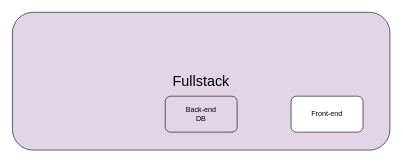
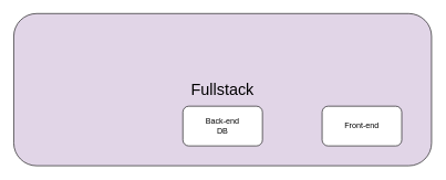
  <mxCell id="0" />
  <mxCell id="1" parent="0" />
  <mxCell id="2" value="&lt;font style=&quot;font-size: 24px;&quot;&gt;Fullstack&lt;/font&gt;" style="rounded=1;whiteSpace=wrap;html=1;fillColor=#e1d5e7;" vertex="1" parent="1"><mxGeometry x="20" y="20" width="630" height="230" as="geometry" /></mxCell>
- <mxCell id="3" value="Back-end&lt;div&gt;DB&lt;/div&gt;" style="rounded=1;whiteSpace=wrap;html=1;fillColor=#e1d5e7;" vertex="1" parent="1"><mxGeometry x="275" y="160" width="120" height="60" as="geometry" /></mxCell>
+ <mxCell id="3" value="Back-end&lt;div&gt;DB&lt;/div&gt;" style="rounded=1;whiteSpace=wrap;html=1;" vertex="1" parent="1"><mxGeometry x="275" y="160" width="120" height="60" as="geometry" /></mxCell>
  <mxCell id="4" value="Front-end" style="rounded=1;whiteSpace=wrap;html=1;" vertex="1" parent="1"><mxGeometry x="485" y="160" width="120" height="60" as="geometry" /></mxCell>
